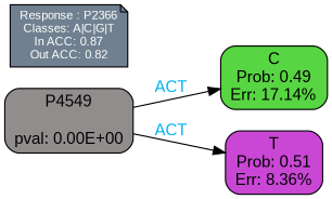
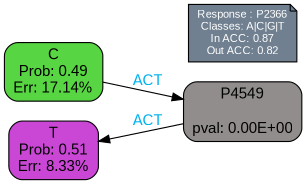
  digraph {
    fontname="Liberation Sans"
    rankdir=LR
    ranksep=equally
    splines=polylines
    node [color=black fontname="Liberation Sans" shape=box style="filled, rounded"]
    edge [fontcolor=deepskyblue2 fontname="Liberation Sans"]
    n1 [fillcolor="#58d542" label="C\nProb: 0.49\nErr: 17.14%"]
-   n2 [fillcolor="#ca47d6" label="T\nProb: 0.51\nErr: 8.36%"]
+   n2 [fillcolor="#ca47d6" label="T\nProb: 0.51\nErr: 8.33%"]
    n3 [align=left fillcolor=slategray fontcolor=white fontsize=10 label="Response : P2366\nClasses: A|C|G|T\nIn ACC: 0.87\nOut ACC: 0.82\n" shape=note style=filled]
    n4 [fillcolor="#928d8d" label="P4549\n\npval: 0.00E+00"]
    subgraph sub_1 {
      rank=same
      n1
      n2
    }
    subgraph sub_2 {
      rank=same
      n3
      n4
    }
-   n4 -> n1 [label=ACT]
+   n1 -> n4 [label=ACT]
    n4 -> n2 [label=ACT]
  }
